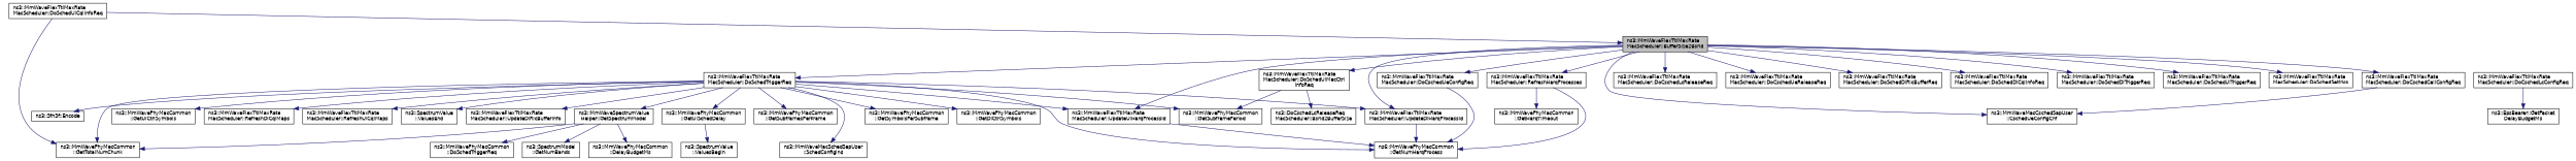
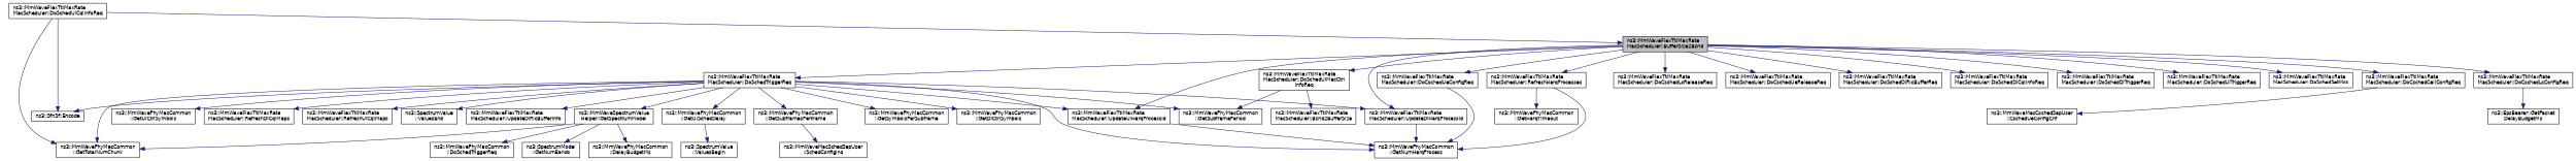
  digraph {
    rankdir=TB
    node [color=black fillcolor=white fontname=Helvetica fontsize=10 shape=record style=filled]
    edge [color=midnightblue fontname=Helvetica fontsize=10 labelfontname=Helvetica labelfontsize=10 style=solid]
    n1 [fillcolor=grey75 fontcolor=black height=0.2 label="ns3::MmWaveFlexTtiMaxRate\lMacScheduler::BufferSize2BsrId" width=0.4]
    n2 [height=0.2 label="ns3::MmWaveFlexTtiMaxRate\lMacScheduler::UpdateDlHarqProcessId" width=0.4]
    n3 [height=0.2 label="ns3::MmWaveFlexTtiMaxRate\lMacScheduler::UpdateUlHarqProcessId" width=0.4]
    n4 [height=0.2 label="ns3::MmWaveFlexTtiMaxRate\lMacScheduler::DoCschedCellConfigReq" width=0.4]
    n5 [height=0.2 label="ns3::MmWaveFlexTtiMaxRate\lMacScheduler::DoCschedUeConfigReq" width=0.4]
    n6 [height=0.2 label="ns3::MmWaveFlexTtiMaxRate\lMacScheduler::DoCschedLcConfigReq" width=0.4]
    n7 [height=0.2 label="ns3::MmWaveFlexTtiMaxRate\lMacScheduler::DoCschedLcReleaseReq" width=0.4]
    n8 [height=0.2 label="ns3::MmWaveFlexTtiMaxRate\lMacScheduler::DoCschedUeReleaseReq" width=0.4]
    n9 [height=0.2 label="ns3::MmWaveFlexTtiMaxRate\lMacScheduler::DoSchedDlRlcBufferReq" width=0.4]
    n10 [height=0.2 label="ns3::MmWaveFlexTtiMaxRate\lMacScheduler::DoSchedDlCqiInfoReq" width=0.4]
    n11 [height=0.2 label="ns3::MmWaveFlexTtiMaxRate\lMacScheduler::DoSchedUlMacCtrl\lInfoReq" width=0.4]
    n12 [height=0.2 label="ns3::MmWaveFlexTtiMaxRate\lMacScheduler::DoSchedTriggerReq" width=0.4]
    n13 [height=0.2 label="ns3::MmWaveFlexTtiMaxRate\lMacScheduler::RefreshHarqProcesses" width=0.4]
    n14 [height=0.2 label="ns3::MmWaveFlexTtiMaxRate\lMacScheduler::DoSchedDlTriggerReq" width=0.4]
    n15 [height=0.2 label="ns3::MmWaveFlexTtiMaxRate\lMacScheduler::DoSchedUlTriggerReq" width=0.4]
    n16 [height=0.2 label="ns3::MmWaveFlexTtiMaxRate\lMacScheduler::DoSchedSetMcs" width=0.4]
-   n17 [height=0.2 label="ns6::MmWavePhyMacCommon\l::GetNumHarqProcess" width=0.4]
+   n17 [height=0.2 label="ns3::MmWavePhyMacCommon\l::GetNumHarqProcess" width=0.4]
    n18 [height=0.2 label="ns3::MmWaveMacCschedSapUser\l::CschedUeConfigCnf" width=0.4]
    n19 [height=0.2 label="ns3::EpsBearer::GetPacket\lDelayBudgetMs" width=0.4]
    n20 [height=0.2 label="ns3::MmWaveFlexTtiMaxRate\lMacScheduler::DoSchedUlCqiInfoReq" width=0.4]
    n21 [height=0.2 label="ns3::SfnSf::Encode" width=0.4]
    n22 [height=0.2 label="ns3::MmWavePhyMacCommon\l::GetTotalNumChunk" width=0.4]
-   n23 [height=0.2 label="ns3::DoCschedLcReleaseReq\lMacScheduler::BsrId2BufferSize" width=0.4]
+   n23 [height=0.2 label="ns3::MmWaveFlexTtiMaxRate\lMacScheduler::BsrId2BufferSize" width=0.4]
    n24 [height=0.2 label="ns3::MmWavePhyMacCommon\l::GetSubframePeriod" width=0.4]
    n25 [height=0.2 label="ns3::MmWavePhyMacCommon\l::GetUlSchedDelay" width=0.4]
    n26 [height=0.2 label="ns3::MmWavePhyMacCommon\l::GetSubframesPerFrame" width=0.4]
    n27 [height=0.2 label="ns3::MmWavePhyMacCommon\l::GetSymbolsPerSubframe" width=0.4]
    n28 [height=0.2 label="ns3::MmWavePhyMacCommon\l::GetDlCtrlSymbols" width=0.4]
    n29 [height=0.2 label="ns3::MmWavePhyMacCommon\l::GetUlCtrlSymbols" width=0.4]
    n30 [height=0.2 label="ns3::MmWaveFlexTtiMaxRate\lMacScheduler::RefreshDlCqiMaps" width=0.4]
    n31 [height=0.2 label="ns3::MmWaveFlexTtiMaxRate\lMacScheduler::RefreshUlCqiMaps" width=0.4]
    n32 [height=0.2 label="ns3::MmWaveMacSchedSapUser\l::SchedConfigInd" width=0.4]
    n33 [height=0.2 label="ns3::MmWaveSpectrumValue\lHelper::GetSpectrumModel" width=0.4]
    n34 [height=0.2 label="ns3::SpectrumValue\l::ValuesEnd" width=0.4]
    n35 [height=0.2 label="ns3::MmWaveFlexTtiMaxRate\lMacScheduler::UpdateDlRlcBufferInfo" width=0.4]
    n36 [height=0.2 label="ns3::MmWavePhyMacCommon\l::GetHarqTimeout" width=0.4]
    n37 [height=0.2 label="ns3::SpectrumValue\l::ValuesBegin" width=0.4]
    n38 [height=0.2 label="ns3::MmWavePhyMacCommon\l::DoSchedTriggerReq" width=0.4]
    n39 [height=0.2 label="ns3::SpectrumModel\l::GetNumBands" width=0.4]
    n40 [height=0.2 label="ns3::MmWavePhyMacCommon\l::DelayBudgetMs" width=0.4]
    n1 -> n2
    n1 -> n3
    n1 -> n4
    n1 -> n5
-   n1 -> n18
+   n1 -> n6
    n1 -> n7
    n1 -> n8
    n1 -> n9
    n1 -> n10
    n1 -> n11
    n1 -> n12
    n1 -> n13
    n1 -> n14
    n1 -> n15
    n1 -> n16
    n2 -> n17
    n3 -> n17
    n4 -> n18
    n5 -> n17
    n6 -> n19
    n11 -> n23
    n11 -> n24
    n12 -> n2
    n12 -> n3
    n12 -> n17
    n12 -> n21
    n12 -> n22
    n12 -> n24
    n12 -> n25
    n12 -> n26
    n12 -> n27
    n12 -> n28
    n12 -> n29
    n12 -> n30
    n12 -> n31
-   n12 -> n32
+   n26 -> n32
    n12 -> n33
    n12 -> n34
    n12 -> n35
    n13 -> n17
    n13 -> n36
    n20 -> n1
+   n20 -> n21
    n20 -> n22
    n25 -> n37
    n33 -> n22
    n33 -> n38
    n33 -> n39
    n33 -> n40
  }
